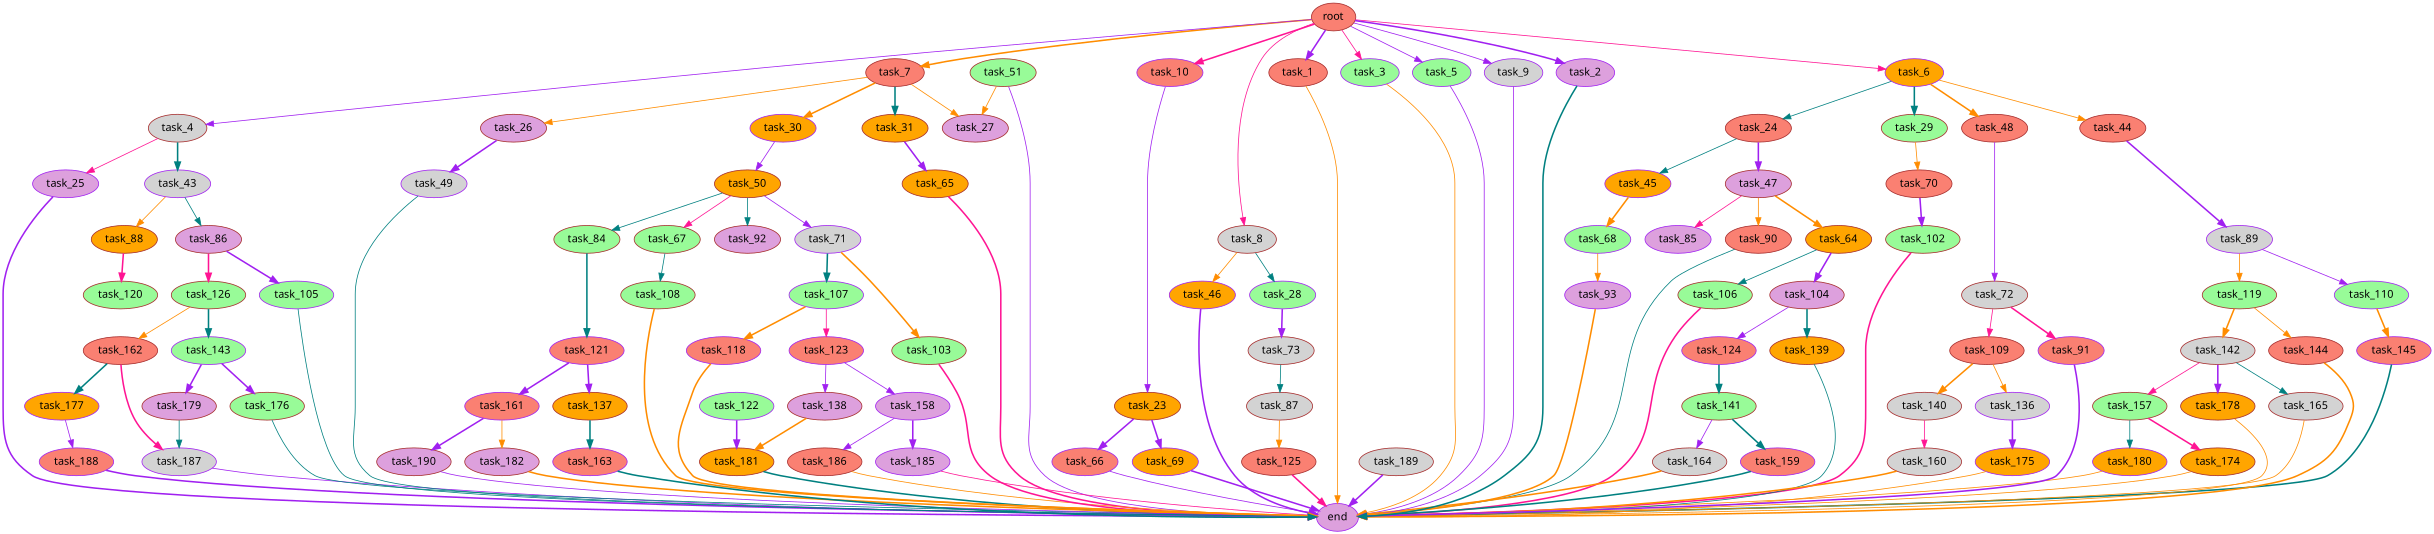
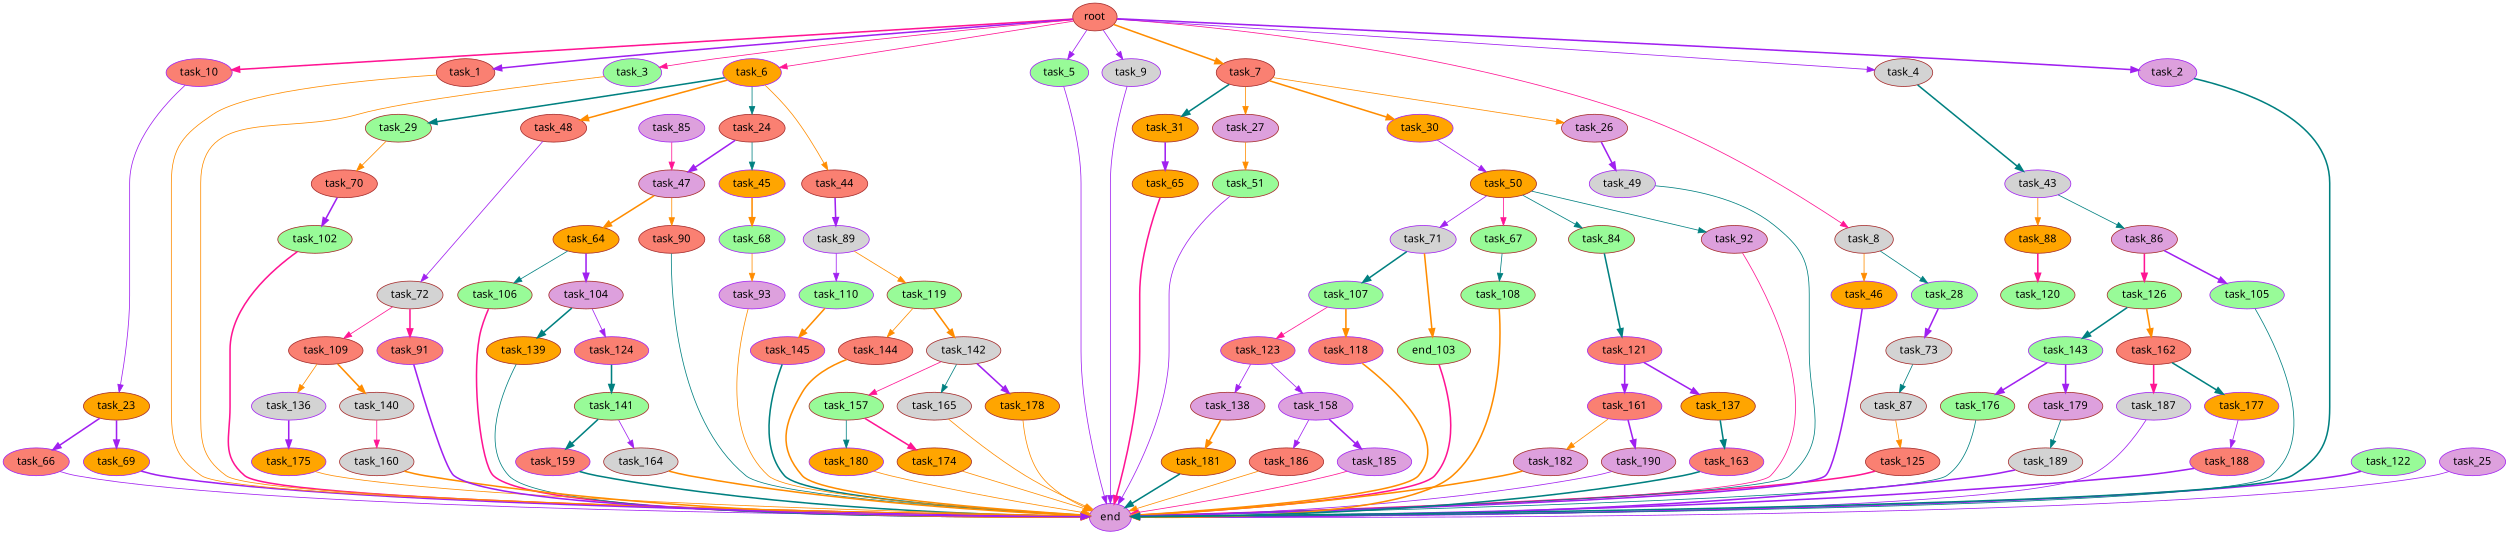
  digraph {
    fontname="Noto Sans"
    node [color=brown fillcolor=salmon fontname="Noto Sans" style=filled]
    edge [color=purple fontname="Noto Sans" style=solid]
    task_110 [color=purple fillcolor=palegreen]
    task_145 [color=purple]
    end [color=purple fillcolor=plum]
    task_31 [fillcolor=orange]
    task_65 [fillcolor=orange]
    task_47 [fillcolor=plum]
    task_85 [color=purple fillcolor=plum]
    task_64 [fillcolor=orange]
    task_90
    task_106 [fillcolor=palegreen]
    task_104 [fillcolor=plum]
    task_187 [color=purple fillcolor=lightgrey]
    task_157 [fillcolor=palegreen]
    task_180 [color=purple fillcolor=orange]
    task_174 [fillcolor=orange]
    task_27 [fillcolor=plum]
    task_51 [fillcolor=palegreen]
    task_177 [color=purple fillcolor=orange]
    task_188 [color=purple]
    task_102 [fillcolor=palegreen]
    task_165 [fillcolor=lightgrey]
    task_159 [color=purple]
    task_123 [color=purple]
    task_138 [fillcolor=plum]
    task_158 [color=purple fillcolor=plum]
    task_181 [fillcolor=orange]
    task_186
    task_185 [color=purple fillcolor=plum]
    task_30 [color=purple fillcolor=orange]
    task_50 [fillcolor=orange]
    task_71 [color=purple fillcolor=lightgrey]
    task_67 [fillcolor=palegreen]
    task_84 [fillcolor=palegreen]
    task_92 [fillcolor=plum]
    task_10 [color=purple]
    task_23 [fillcolor=orange]
    task_66 [color=purple]
    task_69 [color=purple fillcolor=orange]
    task_107 [color=purple fillcolor=palegreen]
-   task_103 [fillcolor=palegreen]
+   task_103 [fillcolor=palegreen label=end_103]
    task_118 [color=purple]
    task_125
    task_139 [fillcolor=orange]
    task_124 [color=purple]
    task_141 [fillcolor=palegreen]
    task_143 [color=purple fillcolor=palegreen]
    task_176 [fillcolor=palegreen]
    task_179 [fillcolor=plum]
    task_189 [fillcolor=lightgrey]
    task_70
    task_122 [color=purple fillcolor=palegreen]
    task_1
    task_3 [color=purple fillcolor=palegreen]
    task_6 [color=purple fillcolor=orange]
    task_29 [fillcolor=palegreen]
    task_48
    task_24
    task_44
    task_72 [fillcolor=lightgrey]
    task_45 [color=purple fillcolor=orange]
    task_89 [color=purple fillcolor=lightgrey]
    task_161 [color=purple]
    task_182 [fillcolor=plum]
    task_190 [fillcolor=plum]
    task_119 [fillcolor=palegreen]
    task_144
    task_142 [fillcolor=lightgrey]
    task_178 [fillcolor=orange]
    task_160 [fillcolor=lightgrey]
    task_26 [fillcolor=plum]
    task_49 [color=purple fillcolor=lightgrey]
    task_5 [color=purple fillcolor=palegreen]
    task_164 [fillcolor=lightgrey]
    task_25 [color=purple fillcolor=plum]
    task_46 [color=purple fillcolor=orange]
    task_162
    task_43 [color=purple fillcolor=lightgrey]
    task_88 [fillcolor=orange]
    task_86 [fillcolor=plum]
    task_120 [fillcolor=palegreen]
    task_126 [fillcolor=palegreen]
    task_105 [color=purple fillcolor=palegreen]
    task_28 [color=purple fillcolor=palegreen]
    task_73 [fillcolor=lightgrey]
    task_87 [fillcolor=lightgrey]
    task_9 [color=purple fillcolor=lightgrey]
    task_68 [color=purple fillcolor=palegreen]
    task_93 [color=purple fillcolor=plum]
    task_108 [fillcolor=palegreen]
    task_136 [color=purple fillcolor=lightgrey]
    task_109
    task_140 [fillcolor=lightgrey]
    task_175 [color=purple fillcolor=orange]
    task_121 [color=purple]
    task_137 [fillcolor=orange]
    task_163 [color=purple]
    task_91 [color=purple]
    task_7
    root
    task_8 [fillcolor=lightgrey]
    task_4 [fillcolor=lightgrey]
    task_2 [color=purple fillcolor=plum]
    task_110 -> task_145 [color=darkorange style=bold]
    task_145 -> end [color=teal style=bold]
    task_31 -> task_65 [style=bold]
    task_65 -> end [color=deeppink style=bold]
-   task_47 -> task_85 [color=deeppink]
+   task_85 -> task_47 [color=deeppink]
    task_47 -> task_64 [color=darkorange style=bold]
    task_47 -> task_90 [color=darkorange]
    task_64 -> task_106 [color=teal]
    task_64 -> task_104 [style=bold]
    task_90 -> end [color=teal]
    task_106 -> end [color=deeppink style=bold]
    task_104 -> task_139 [color=teal style=bold]
    task_104 -> task_124
    task_187 -> end
    task_157 -> task_180 [color=teal]
    task_157 -> task_174 [color=deeppink style=bold]
    task_180 -> end [color=darkorange]
    task_174 -> end [color=darkorange]
-   task_51 -> task_27 [color=darkorange]
+   task_27 -> task_51 [color=darkorange]
    task_51 -> end
    task_177 -> task_188
    task_188 -> end [style=bold]
    task_102 -> end [color=deeppink style=bold]
    task_165 -> end [color=darkorange]
    task_159 -> end [color=teal style=bold]
    task_123 -> task_138
    task_123 -> task_158
    task_138 -> task_181 [color=darkorange style=bold]
    task_158 -> task_186
    task_158 -> task_185 [style=bold]
    task_181 -> end [color=teal style=bold]
    task_186 -> end [color=darkorange]
    task_185 -> end [color=deeppink]
    task_30 -> task_50
    task_50 -> task_71
    task_50 -> task_67 [color=deeppink]
    task_50 -> task_84 [color=teal]
    task_50 -> task_92 [color=teal]
    task_71 -> task_107 [color=teal style=bold]
    task_71 -> task_103 [color=darkorange style=bold]
    task_67 -> task_108 [color=teal]
    task_84 -> task_121 [color=teal style=bold]
+   task_92 -> end [color=deeppink]
    task_10 -> task_23
    task_23 -> task_66 [style=bold]
    task_23 -> task_69 [style=bold]
    task_66 -> end
    task_69 -> end [style=bold]
    task_107 -> task_123 [color=deeppink]
    task_107 -> task_118 [color=darkorange style=bold]
    task_103 -> end [color=deeppink style=bold]
    task_118 -> end [color=darkorange style=bold]
    task_125 -> end [color=deeppink style=bold]
    task_139 -> end [color=teal]
    task_124 -> task_141 [color=teal style=bold]
    task_141 -> task_159 [color=teal style=bold]
    task_141 -> task_164
    task_143 -> task_176 [style=bold]
    task_143 -> task_179 [style=bold]
    task_176 -> end [color=teal]
-   task_179 -> task_187 [color=teal]
+   task_179 -> task_189 [color=teal]
    task_189 -> end [style=bold]
    task_70 -> task_102 [style=bold]
-   task_122 -> task_181 [style=bold]
+   task_122 -> end [style=bold]
    task_1 -> end [color=darkorange]
    task_3 -> end [color=darkorange]
    task_6 -> task_29 [color=teal style=bold]
    task_6 -> task_48 [color=darkorange style=bold]
    task_6 -> task_24 [color=teal]
    task_6 -> task_44 [color=darkorange]
    task_29 -> task_70 [color=darkorange]
    task_48 -> task_72
    task_24 -> task_47 [style=bold]
    task_24 -> task_45 [color=teal]
    task_44 -> task_89 [style=bold]
    task_72 -> task_109 [color=deeppink]
    task_72 -> task_91 [color=deeppink style=bold]
    task_45 -> task_68 [color=darkorange style=bold]
    task_89 -> task_110
    task_89 -> task_119 [color=darkorange]
    task_161 -> task_182 [color=darkorange]
    task_161 -> task_190 [style=bold]
    task_182 -> end [color=darkorange style=bold]
    task_190 -> end
    task_119 -> task_144 [color=darkorange]
    task_119 -> task_142 [color=darkorange style=bold]
    task_144 -> end [color=darkorange style=bold]
    task_142 -> task_157 [color=deeppink]
    task_142 -> task_165 [color=teal]
    task_142 -> task_178 [style=bold]
    task_178 -> end [color=darkorange]
    task_160 -> end [color=darkorange style=bold]
    task_26 -> task_49 [style=bold]
    task_49 -> end [color=teal]
    task_5 -> end
    task_164 -> end [color=darkorange style=bold]
-   task_25 -> end [style=bold]
+   task_25 -> end
    task_46 -> end [style=bold]
    task_162 -> task_187 [color=deeppink style=bold]
    task_162 -> task_177 [color=teal style=bold]
    task_43 -> task_88 [color=darkorange]
    task_43 -> task_86 [color=teal]
    task_88 -> task_120 [color=deeppink style=bold]
    task_86 -> task_126 [color=deeppink style=bold]
    task_86 -> task_105 [style=bold]
    task_126 -> task_143 [color=teal style=bold]
-   task_126 -> task_162 [color=darkorange]
+   task_126 -> task_162 [color=darkorange style=bold]
    task_105 -> end [color=teal]
    task_28 -> task_73 [style=bold]
    task_73 -> task_87 [color=teal]
    task_87 -> task_125 [color=darkorange]
    task_9 -> end
    task_68 -> task_93 [color=darkorange]
-   task_93 -> end [color=darkorange style=bold]
+   task_93 -> end [color=darkorange]
    task_108 -> end [color=darkorange style=bold]
    task_136 -> task_175 [style=bold]
    task_109 -> task_136 [color=darkorange]
    task_109 -> task_140 [color=darkorange style=bold]
    task_140 -> task_160 [color=deeppink]
    task_175 -> end [color=darkorange]
    task_121 -> task_161 [style=bold]
    task_121 -> task_137 [style=bold]
    task_137 -> task_163 [color=teal style=bold]
    task_163 -> end [color=teal style=bold]
    task_91 -> end [style=bold]
    task_7 -> task_31 [color=teal style=bold]
    task_7 -> task_27 [color=darkorange]
    task_7 -> task_30 [color=darkorange style=bold]
    task_7 -> task_26 [color=darkorange]
    root -> task_10 [color=deeppink style=bold]
    root -> task_1 [style=bold]
    root -> task_3 [color=deeppink]
    root -> task_6 [color=deeppink]
    root -> task_5
    root -> task_9
    root -> task_7 [color=darkorange style=bold]
    root -> task_8 [color=deeppink]
    root -> task_4
    root -> task_2 [style=bold]
    task_8 -> task_46 [color=darkorange]
    task_8 -> task_28 [color=teal]
-   task_4 -> task_25 [color=deeppink]
    task_4 -> task_43 [color=teal style=bold]
    task_2 -> end [color=teal style=bold]
  }
